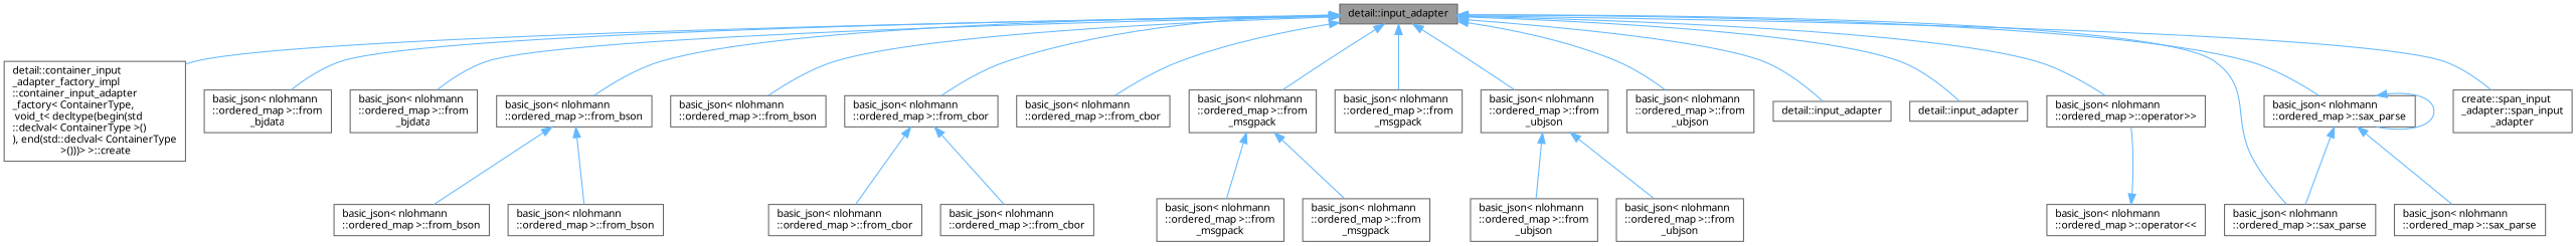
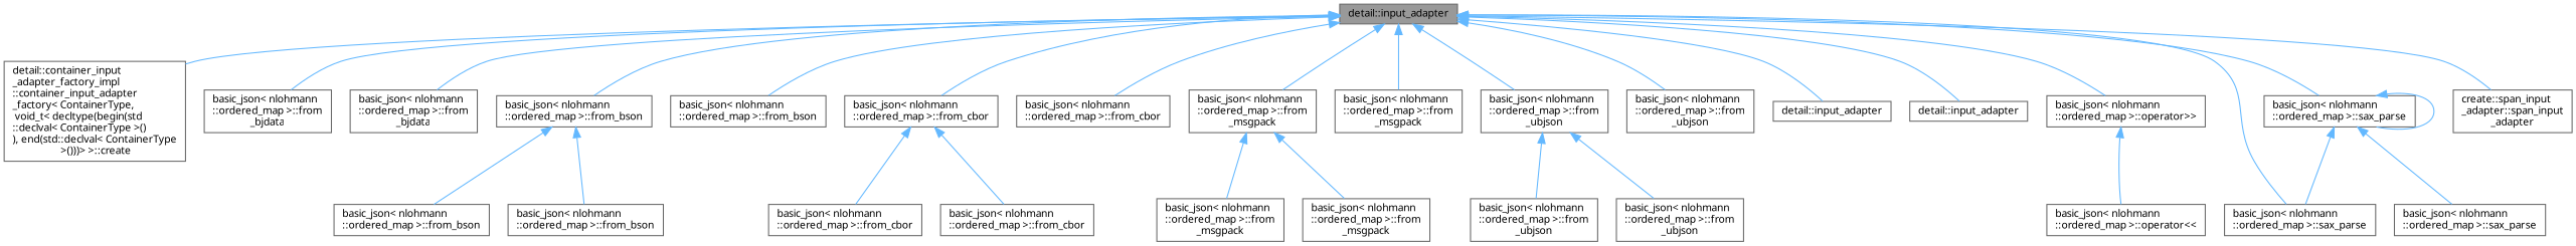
  digraph {
    fontname="Noto Sans"
    rankdir=TB
    node [color=grey40 fillcolor=white fontname="Noto Sans" fontsize=10 shape=box style=filled]
    edge [color=steelblue1 dir=back fontname="Noto Sans" fontsize=10 labelfontname=Helvetica labelfontsize=10 style=solid]
    n1 [color=gray40 fillcolor=grey60 fontcolor=black height=0.2 label="detail::input_adapter" width=0.4]
    n2 [height=0.2 label="detail::container_input\l_adapter_factory_impl\l::container_input_adapter\l_factory\< ContainerType,\l void_t\< decltype(begin(std\l::declval\< ContainerType \>()\l), end(std::declval\< ContainerType\l \>()))\> \>::create" width=0.4]
    n3 [height=0.2 label="basic_json\< nlohmann\l::ordered_map \>::from\l_bjdata" width=0.4]
    n4 [height=0.2 label="basic_json\< nlohmann\l::ordered_map \>::from\l_bjdata" width=0.4]
    n5 [height=0.2 label="basic_json\< nlohmann\l::ordered_map \>::from_bson" width=0.4]
    n6 [height=0.2 label="basic_json\< nlohmann\l::ordered_map \>::from_bson" width=0.4]
    n7 [height=0.2 label="basic_json\< nlohmann\l::ordered_map \>::from_cbor" width=0.4]
    n8 [height=0.2 label="basic_json\< nlohmann\l::ordered_map \>::from_cbor" width=0.4]
    n9 [height=0.2 label="basic_json\< nlohmann\l::ordered_map \>::from\l_msgpack" width=0.4]
    n10 [height=0.2 label="basic_json\< nlohmann\l::ordered_map \>::from\l_msgpack" width=0.4]
    n11 [height=0.2 label="basic_json\< nlohmann\l::ordered_map \>::from\l_ubjson" width=0.4]
    n12 [height=0.2 label="basic_json\< nlohmann\l::ordered_map \>::from\l_ubjson" width=0.4]
    n13 [height=0.2 label="detail::input_adapter" width=0.4]
    n14 [height=0.2 label="detail::input_adapter" width=0.4]
    n15 [height=0.2 label="basic_json\< nlohmann\l::ordered_map \>::operator\>\>" width=0.4]
    n16 [height=0.2 label="basic_json\< nlohmann\l::ordered_map \>::sax_parse" width=0.4]
    n17 [height=0.2 label="basic_json\< nlohmann\l::ordered_map \>::sax_parse" width=0.4]
    n18 [height=0.2 label="create::span_input\l_adapter::span_input\l_adapter" width=0.4]
    n19 [height=0.2 label="basic_json\< nlohmann\l::ordered_map \>::from_bson" width=0.4]
    n20 [height=0.2 label="basic_json\< nlohmann\l::ordered_map \>::from_bson" width=0.4]
    n21 [height=0.2 label="basic_json\< nlohmann\l::ordered_map \>::from_cbor" width=0.4]
    n22 [height=0.2 label="basic_json\< nlohmann\l::ordered_map \>::from_cbor" width=0.4]
    n23 [height=0.2 label="basic_json\< nlohmann\l::ordered_map \>::from\l_msgpack" width=0.4]
    n24 [height=0.2 label="basic_json\< nlohmann\l::ordered_map \>::from\l_msgpack" width=0.4]
    n25 [height=0.2 label="basic_json\< nlohmann\l::ordered_map \>::from\l_ubjson" width=0.4]
    n26 [height=0.2 label="basic_json\< nlohmann\l::ordered_map \>::from\l_ubjson" width=0.4]
    n27 [height=0.2 label="basic_json\< nlohmann\l::ordered_map \>::operator\<\<" width=0.4]
    n28 [height=0.2 label="basic_json\< nlohmann\l::ordered_map \>::sax_parse" width=0.4]
    n1 -> n2
    n1 -> n3
    n1 -> n4
    n1 -> n5
    n1 -> n6
    n1 -> n7
    n1 -> n8
    n1 -> n9
    n1 -> n10
    n1 -> n11
    n1 -> n12
    n1 -> n13
    n1 -> n14
    n1 -> n15
    n1 -> n16
    n1 -> n17
    n1 -> n18
    n5 -> n19
    n5 -> n20
    n7 -> n21
    n7 -> n22
    n9 -> n23
    n9 -> n24
    n11 -> n25
    n11 -> n26
-   n27 -> n15
+   n15 -> n27
    n16 -> n16
    n16 -> n17
    n16 -> n28
  }
